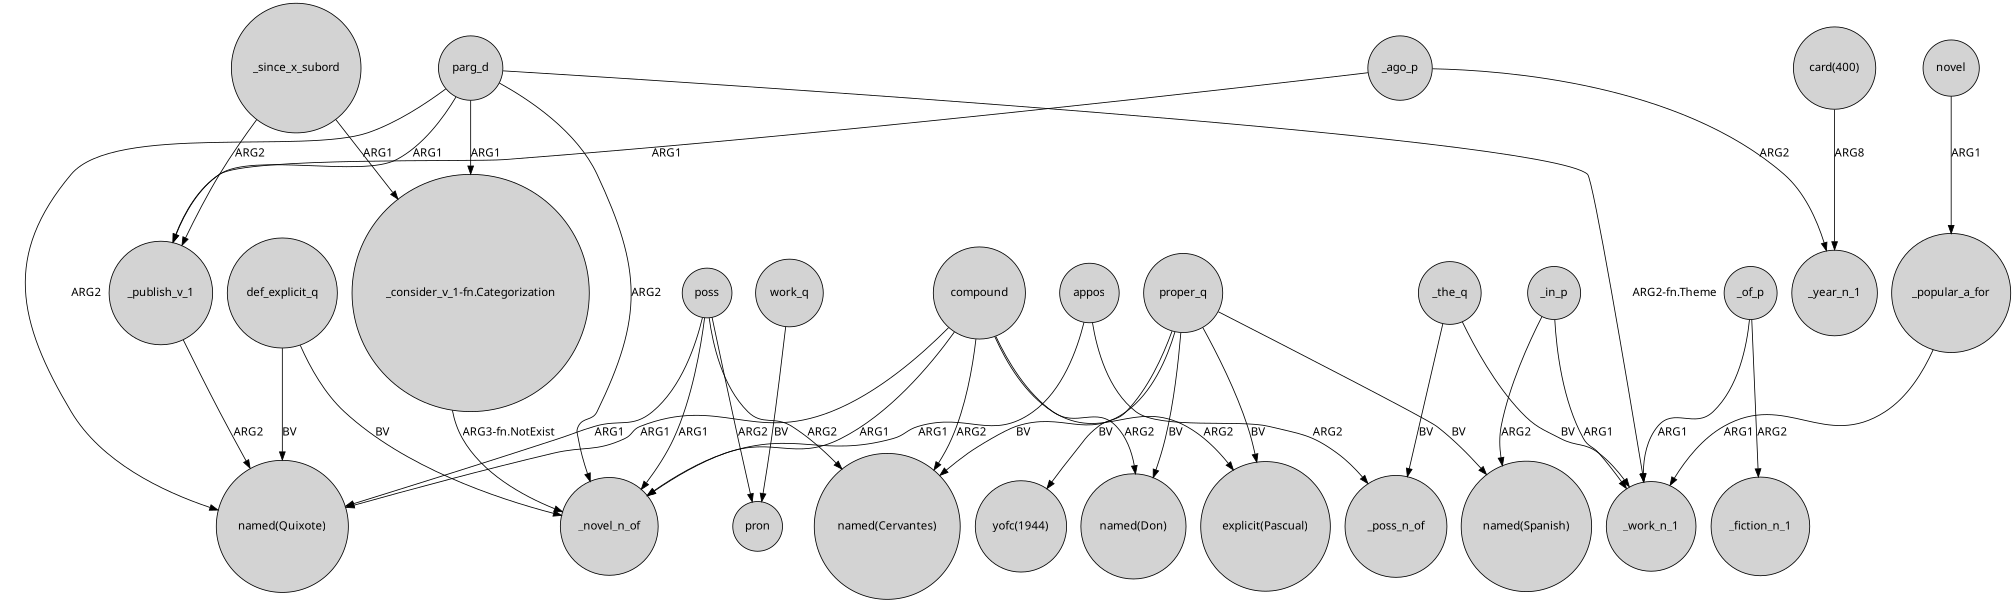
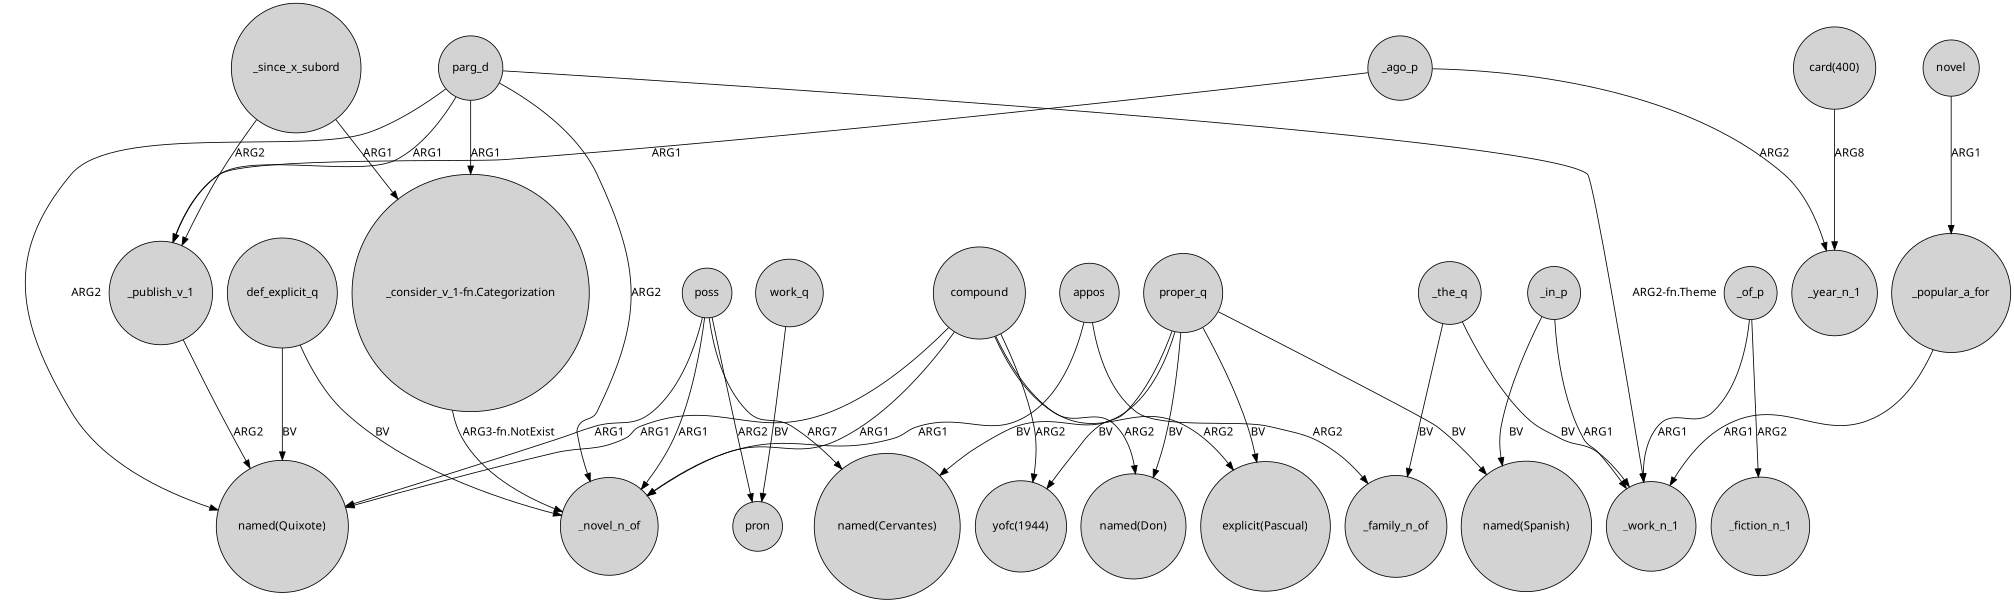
  digraph {
    fontname="Noto Sans"
    node [fontname="Noto Sans" shape=circle style=filled]
    edge [fontname="Noto Sans"]
    appos
    _novel_n_of
-   _family_n_of [label=_poss_n_of]
+   _family_n_of
    proper_q
    "named(Don)"
    "named(Cervantes)"
    "named(Spanish)"
    n8 [label="yofc(1944)"]
    n9 [label="explicit(Pascual)"]
    _of_p
    _work_n_1
    _fiction_n_1
    "_consider_v_1-fn.Categorization"
    n14 [label=novel]
    _popular_a_for
    poss
    "named(Quixote)"
    pron
    _since_x_subord
    _publish_v_1
    parg_d
    compound
    _the_q
    _in_p
    def_explicit_q
    "card(400)"
    _year_n_1
    n28 [label=work_q]
    _ago_p
    appos -> _novel_n_of [label=ARG1]
    appos -> _family_n_of [label=ARG2]
    proper_q -> "named(Don)" [label=BV]
    proper_q -> "named(Cervantes)" [label=BV]
    proper_q -> "named(Spanish)" [label=BV]
    proper_q -> n8 [label=BV]
    proper_q -> n9 [label=BV]
    _of_p -> _work_n_1 [label=ARG1]
    _of_p -> _fiction_n_1 [label=ARG2]
    "_consider_v_1-fn.Categorization" -> _novel_n_of [label="ARG3-fn.NotExist"]
    n14 -> _popular_a_for [label=ARG1]
    _popular_a_for -> _work_n_1 [label=ARG1]
    poss -> _novel_n_of [label=ARG1]
-   poss -> "named(Cervantes)" [label=ARG2]
+   poss -> "named(Cervantes)" [label=ARG7]
    poss -> "named(Quixote)" [label=ARG1]
    poss -> pron [label=ARG2]
    _since_x_subord -> "_consider_v_1-fn.Categorization" [label=ARG1]
    _since_x_subord -> _publish_v_1 [label=ARG2]
    _publish_v_1 -> "named(Quixote)" [label=ARG2]
    parg_d -> _novel_n_of [label=ARG2]
    parg_d -> _work_n_1 [label="ARG2-fn.Theme"]
    parg_d -> "_consider_v_1-fn.Categorization" [label=ARG1]
    parg_d -> "named(Quixote)" [label=ARG2]
    parg_d -> _publish_v_1 [label=ARG1]
    compound -> _novel_n_of [label=ARG1]
    compound -> "named(Don)" [label=ARG2]
-   compound -> "named(Cervantes)" [label=ARG2]
+   compound -> n8 [label=ARG2]
    compound -> n9 [label=ARG2]
    compound -> "named(Quixote)" [label=ARG1]
    _the_q -> _family_n_of [label=BV]
    _the_q -> _work_n_1 [label=BV]
-   _in_p -> "named(Spanish)" [label=ARG2]
+   _in_p -> "named(Spanish)" [label=BV]
    _in_p -> _work_n_1 [label=ARG1]
    def_explicit_q -> _novel_n_of [label=BV]
    def_explicit_q -> "named(Quixote)" [label=BV]
    "card(400)" -> _year_n_1 [label=ARG8]
    n28 -> pron [label=BV]
    _ago_p -> _publish_v_1 [label=ARG1]
    _ago_p -> _year_n_1 [label=ARG2]
  }
